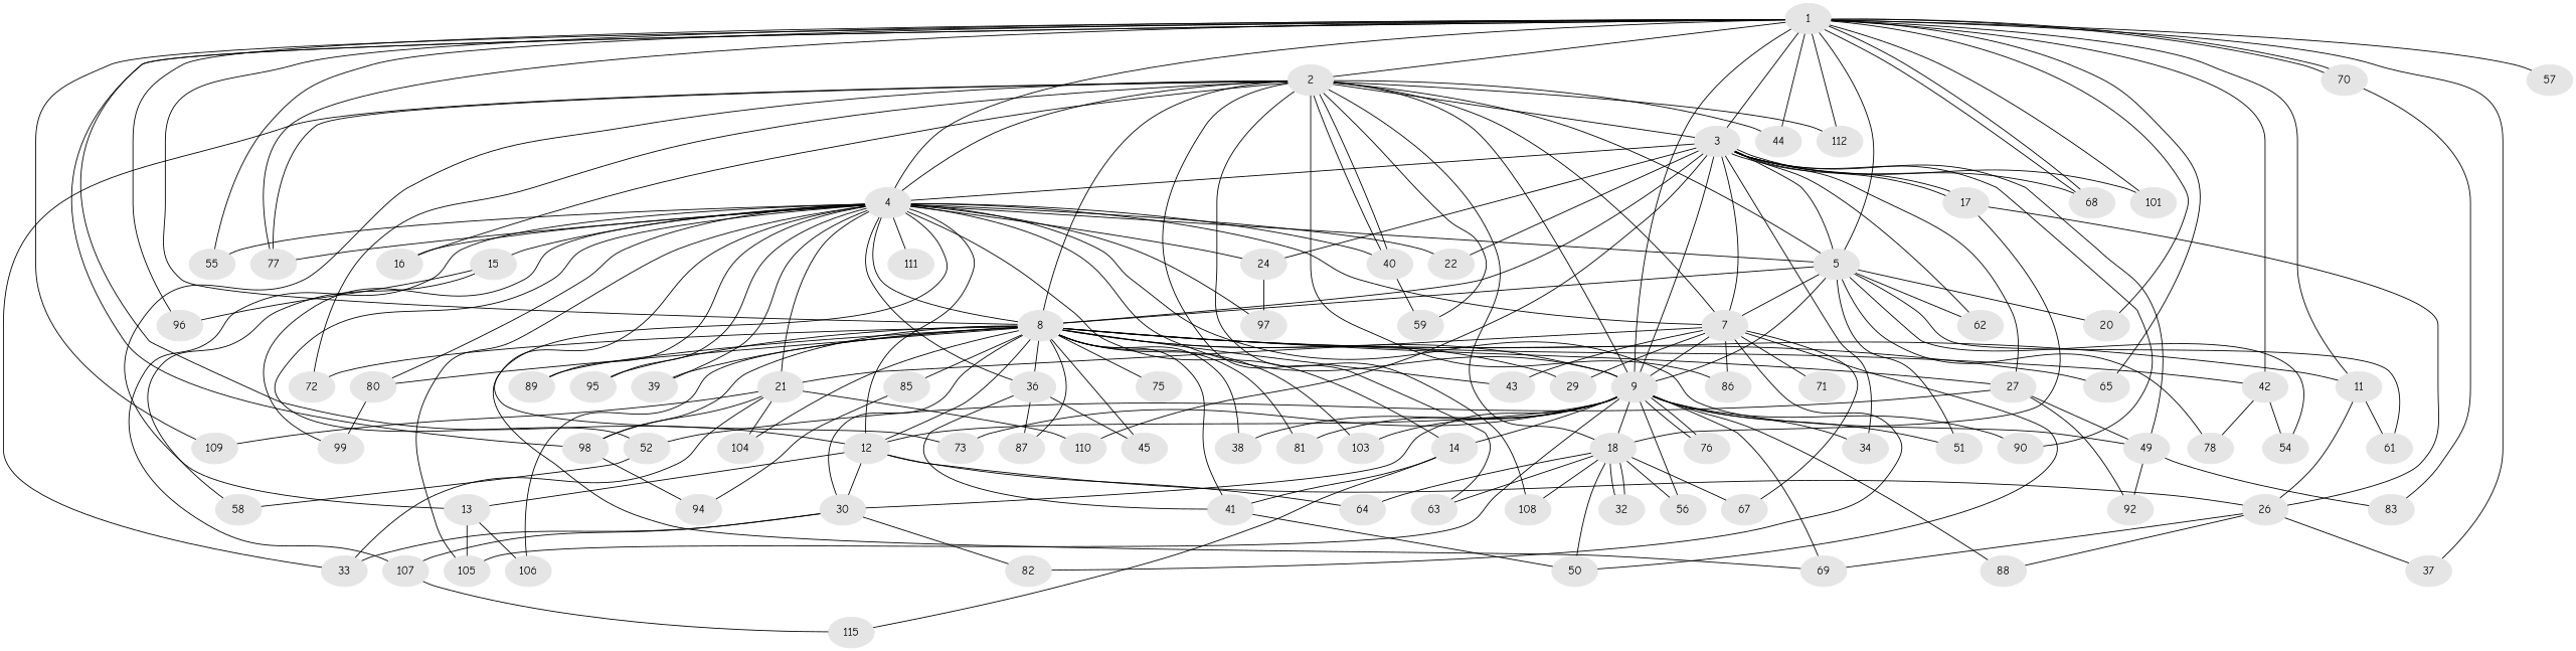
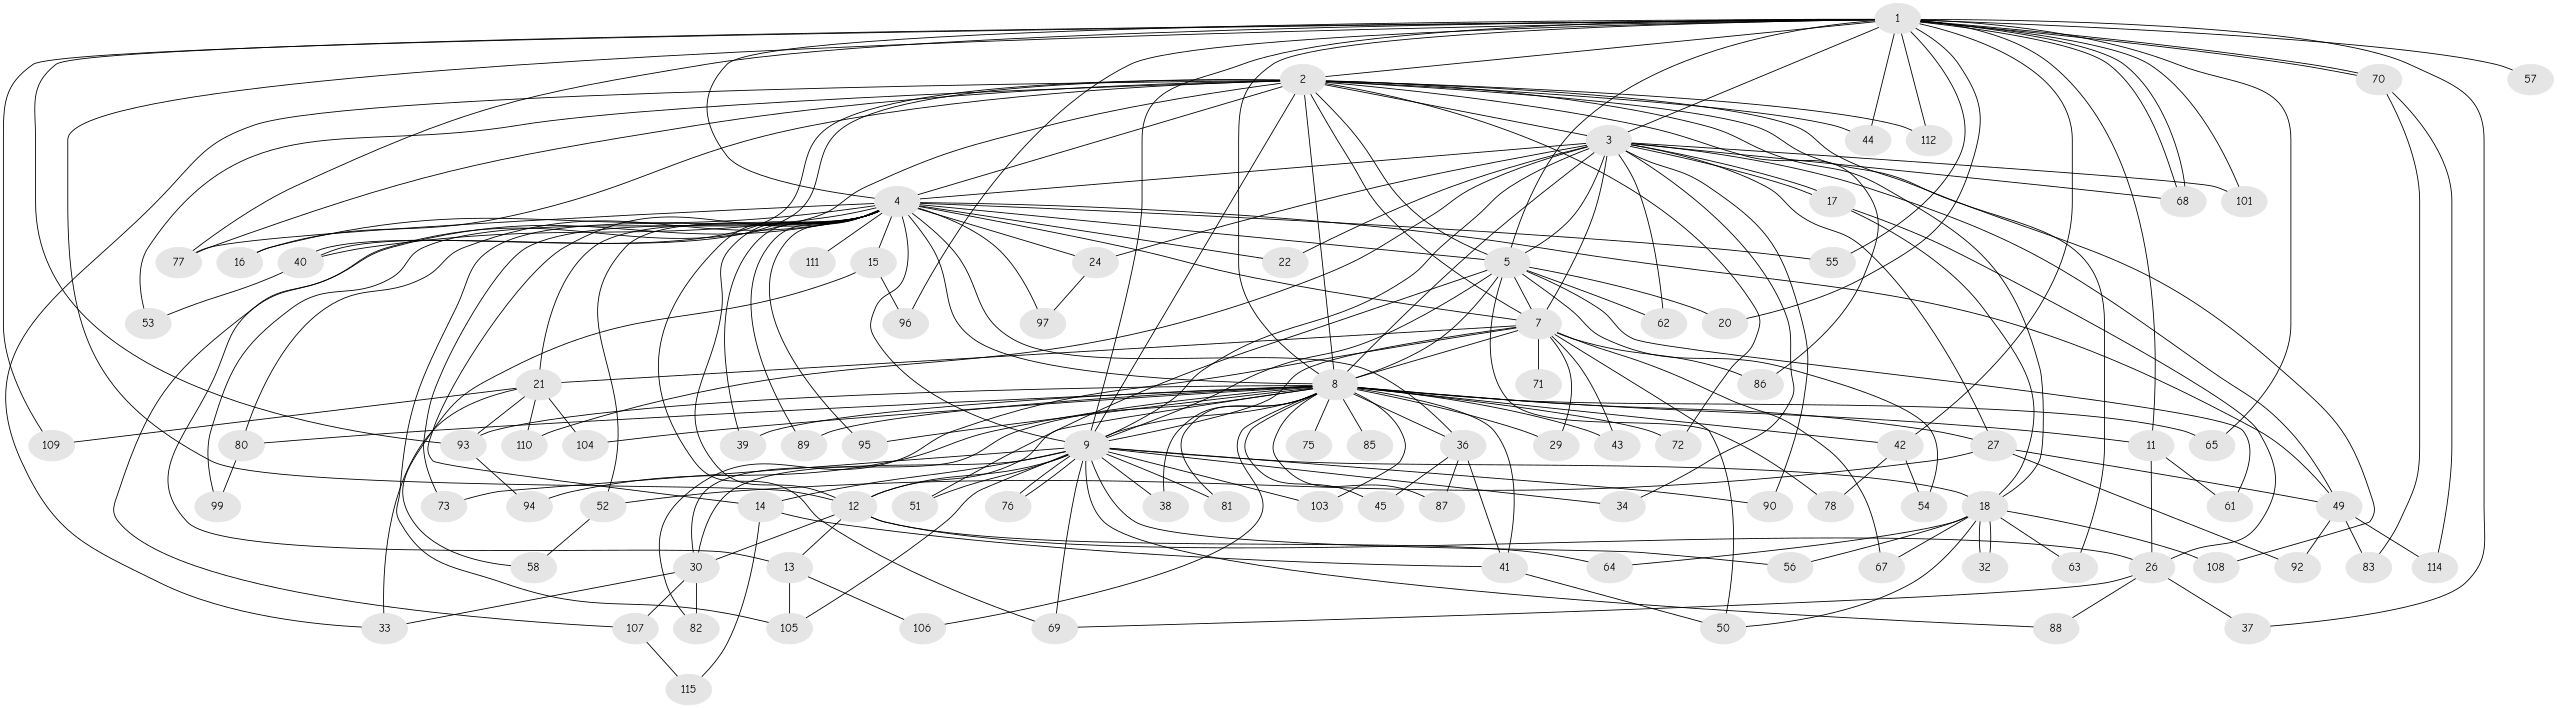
  graph {
    fontname="Comic Neue"
    node [color=gray90 fontname="Comic Neue" style=filled]
    edge [fontname="Comic Neue"]
    1 [super="+19"]
    2 [super="+91"]
    3 [super="+48"]
    4 [super="+6"]
    5 [super="+47"]
    8 [super="+10"]
    9 [super="+60"]
    11
    12 [super="+28"]
    20
    37
    42
    44
    55
    57
    65
    68 [super="+74"]
    70
    77
-   93 [super="+98" label=98]
+   93 [super="+98"]
    96
    101
    109
    112
    7 [super="+66"]
    13 [super="+113"]
    16
    18 [super="+51"]
    33 [super="+116"]
    40 [super="+100"]
-   53 [label=59]
+   53
    63
    72
    86
    108
    17
    22
    24
    27
    34
    49 [super="+59"]
    62
    90
    110
    97
    14
    15 [super="+23"]
    21 [super="+25"]
    36
    39
    52
    69 [super="+102"]
    73
    80
    89
    95
    99
    105
    107
    111
    n61 [label=51]
    54
    61
    78
    29
    43
    50 [super="+117"]
    67
    71
    82
    30 [super="+46"]
    38
    41 [super="+84"]
    45 [super="+79"]
    75
    81
    85
    87
    94
    103
    104
    106
    56
    76
    88
    26 [super="+35"]
    64
    83
+   114
    32
    92
    115
    58
    1 -- 2
    1 -- 3
    1 -- 4 [weight=2]
    1 -- 5
    1 -- 8 [weight=2]
    1 -- 9
    1 -- 11
    1 -- 12
    1 -- 20
    1 -- 37
    1 -- 42
    1 -- 44
    1 -- 55
    1 -- 57 [weight=2]
    1 -- 65
    1 -- 68
    1 -- 68
    1 -- 70
    1 -- 70
    1 -- 77
    1 -- 93
    1 -- 96
    1 -- 101
    1 -- 109
    1 -- 112
    2 -- 3
    2 -- 4 [weight=2]
    2 -- 5
    2 -- 8 [weight=2]
    2 -- 9
    2 -- 44
    2 -- 77
    2 -- 112
    2 -- 7
    2 -- 13
    2 -- 16
    2 -- 18
    2 -- 33
    2 -- 40
    2 -- 40
    2 -- 53
    2 -- 63
    2 -- 72
    2 -- 86
    2 -- 108
    3 -- 4 [weight=2]
    3 -- 5
    3 -- 8 [weight=2]
    3 -- 9 [weight=2]
    3 -- 68
    3 -- 101
    3 -- 7
    3 -- 17
    3 -- 17
    3 -- 22
    3 -- 24
    3 -- 27
    3 -- 34
    3 -- 49
    3 -- 62
    3 -- 90
    3 -- 110
    4 -- 5 [weight=2]
    4 -- 8 [weight=4]
    4 -- 9 [weight=2]
    4 -- 12
    4 -- 55
    4 -- 77
    4 -- 7 [weight=2]
    4 -- 16
    4 -- 40
    4 -- 22
    4 -- 24
    4 -- 49
    4 -- 97
    4 -- 14
    4 -- 15 [weight=2]
    4 -- 21 [weight=2]
    4 -- 36
    4 -- 39
    4 -- 52
    4 -- 69
    4 -- 73
    4 -- 80
    4 -- 89
    4 -- 95
    4 -- 99
    4 -- 105
    4 -- 107
    4 -- 111
    5 -- 8 [weight=3]
    5 -- 9
    5 -- 20
    5 -- 7
    5 -- 62
    5 -- n61
    5 -- 54
    5 -- 61
    5 -- 78
    8 -- 9 [weight=2]
    8 -- 11
    8 -- 12
    8 -- 42
    8 -- 65
    8 -- 93
    8 -- 72
    8 -- 27
    8 -- 36
    8 -- 39
    8 -- 80
    8 -- 89
    8 -- 95
    8 -- 29
    8 -- 43
    8 -- 30
    8 -- 38
    8 -- 41
    8 -- 45 [weight=2]
    8 -- 75 [weight=2]
    8 -- 81
    8 -- 85
    8 -- 87
-   85 -- 94
+   8 -- 94
    8 -- 103
    8 -- 104
    8 -- 106
    9 -- 12
    9 -- 18
    9 -- 34
    9 -- 90
    9 -- 14
    9 -- 69
    9 -- 73
    9 -- 105
    9 -- n61 [weight=2]
    9 -- 30
    9 -- 38
    9 -- 81
    9 -- 103
    9 -- 56
    9 -- 76
    9 -- 76
    9 -- 88
    11 -- 61
    11 -- 26
    12 -- 13
    12 -- 30
    12 -- 26
    12 -- 64
    42 -- 54
    42 -- 78
    70 -- 83
+   70 -- 114
    93 -- 94
+   7 -- 8 [weight=2]
    7 -- 9
    7 -- 86
    7 -- 21
    7 -- 29
    7 -- 43
    7 -- 50
    7 -- 67
    7 -- 71 [weight=2]
    7 -- 82
    13 -- 105
    13 -- 106
    18 -- 63
    18 -- 108
    18 -- 50
    18 -- 67
    18 -- 56
    18 -- 64
    18 -- 32
    18 -- 32
    40 -- 53
    17 -- 18
    17 -- 26
    24 -- 97
    27 -- 49
    27 -- 52
    27 -- 92
    49 -- 83
+   49 -- 114
    49 -- 92
    14 -- 41
    14 -- 115
    15 -- 96
    15 -- 58
    21 -- 93
    21 -- 109
    21 -- 33
    21 -- 110
    21 -- 104
    36 -- 41
    36 -- 45
    36 -- 87
    52 -- 58
    80 -- 99
    107 -- 115
    30 -- 33
    30 -- 107
    30 -- 82
    41 -- 50
    26 -- 37
    26 -- 69
    26 -- 88
  }
